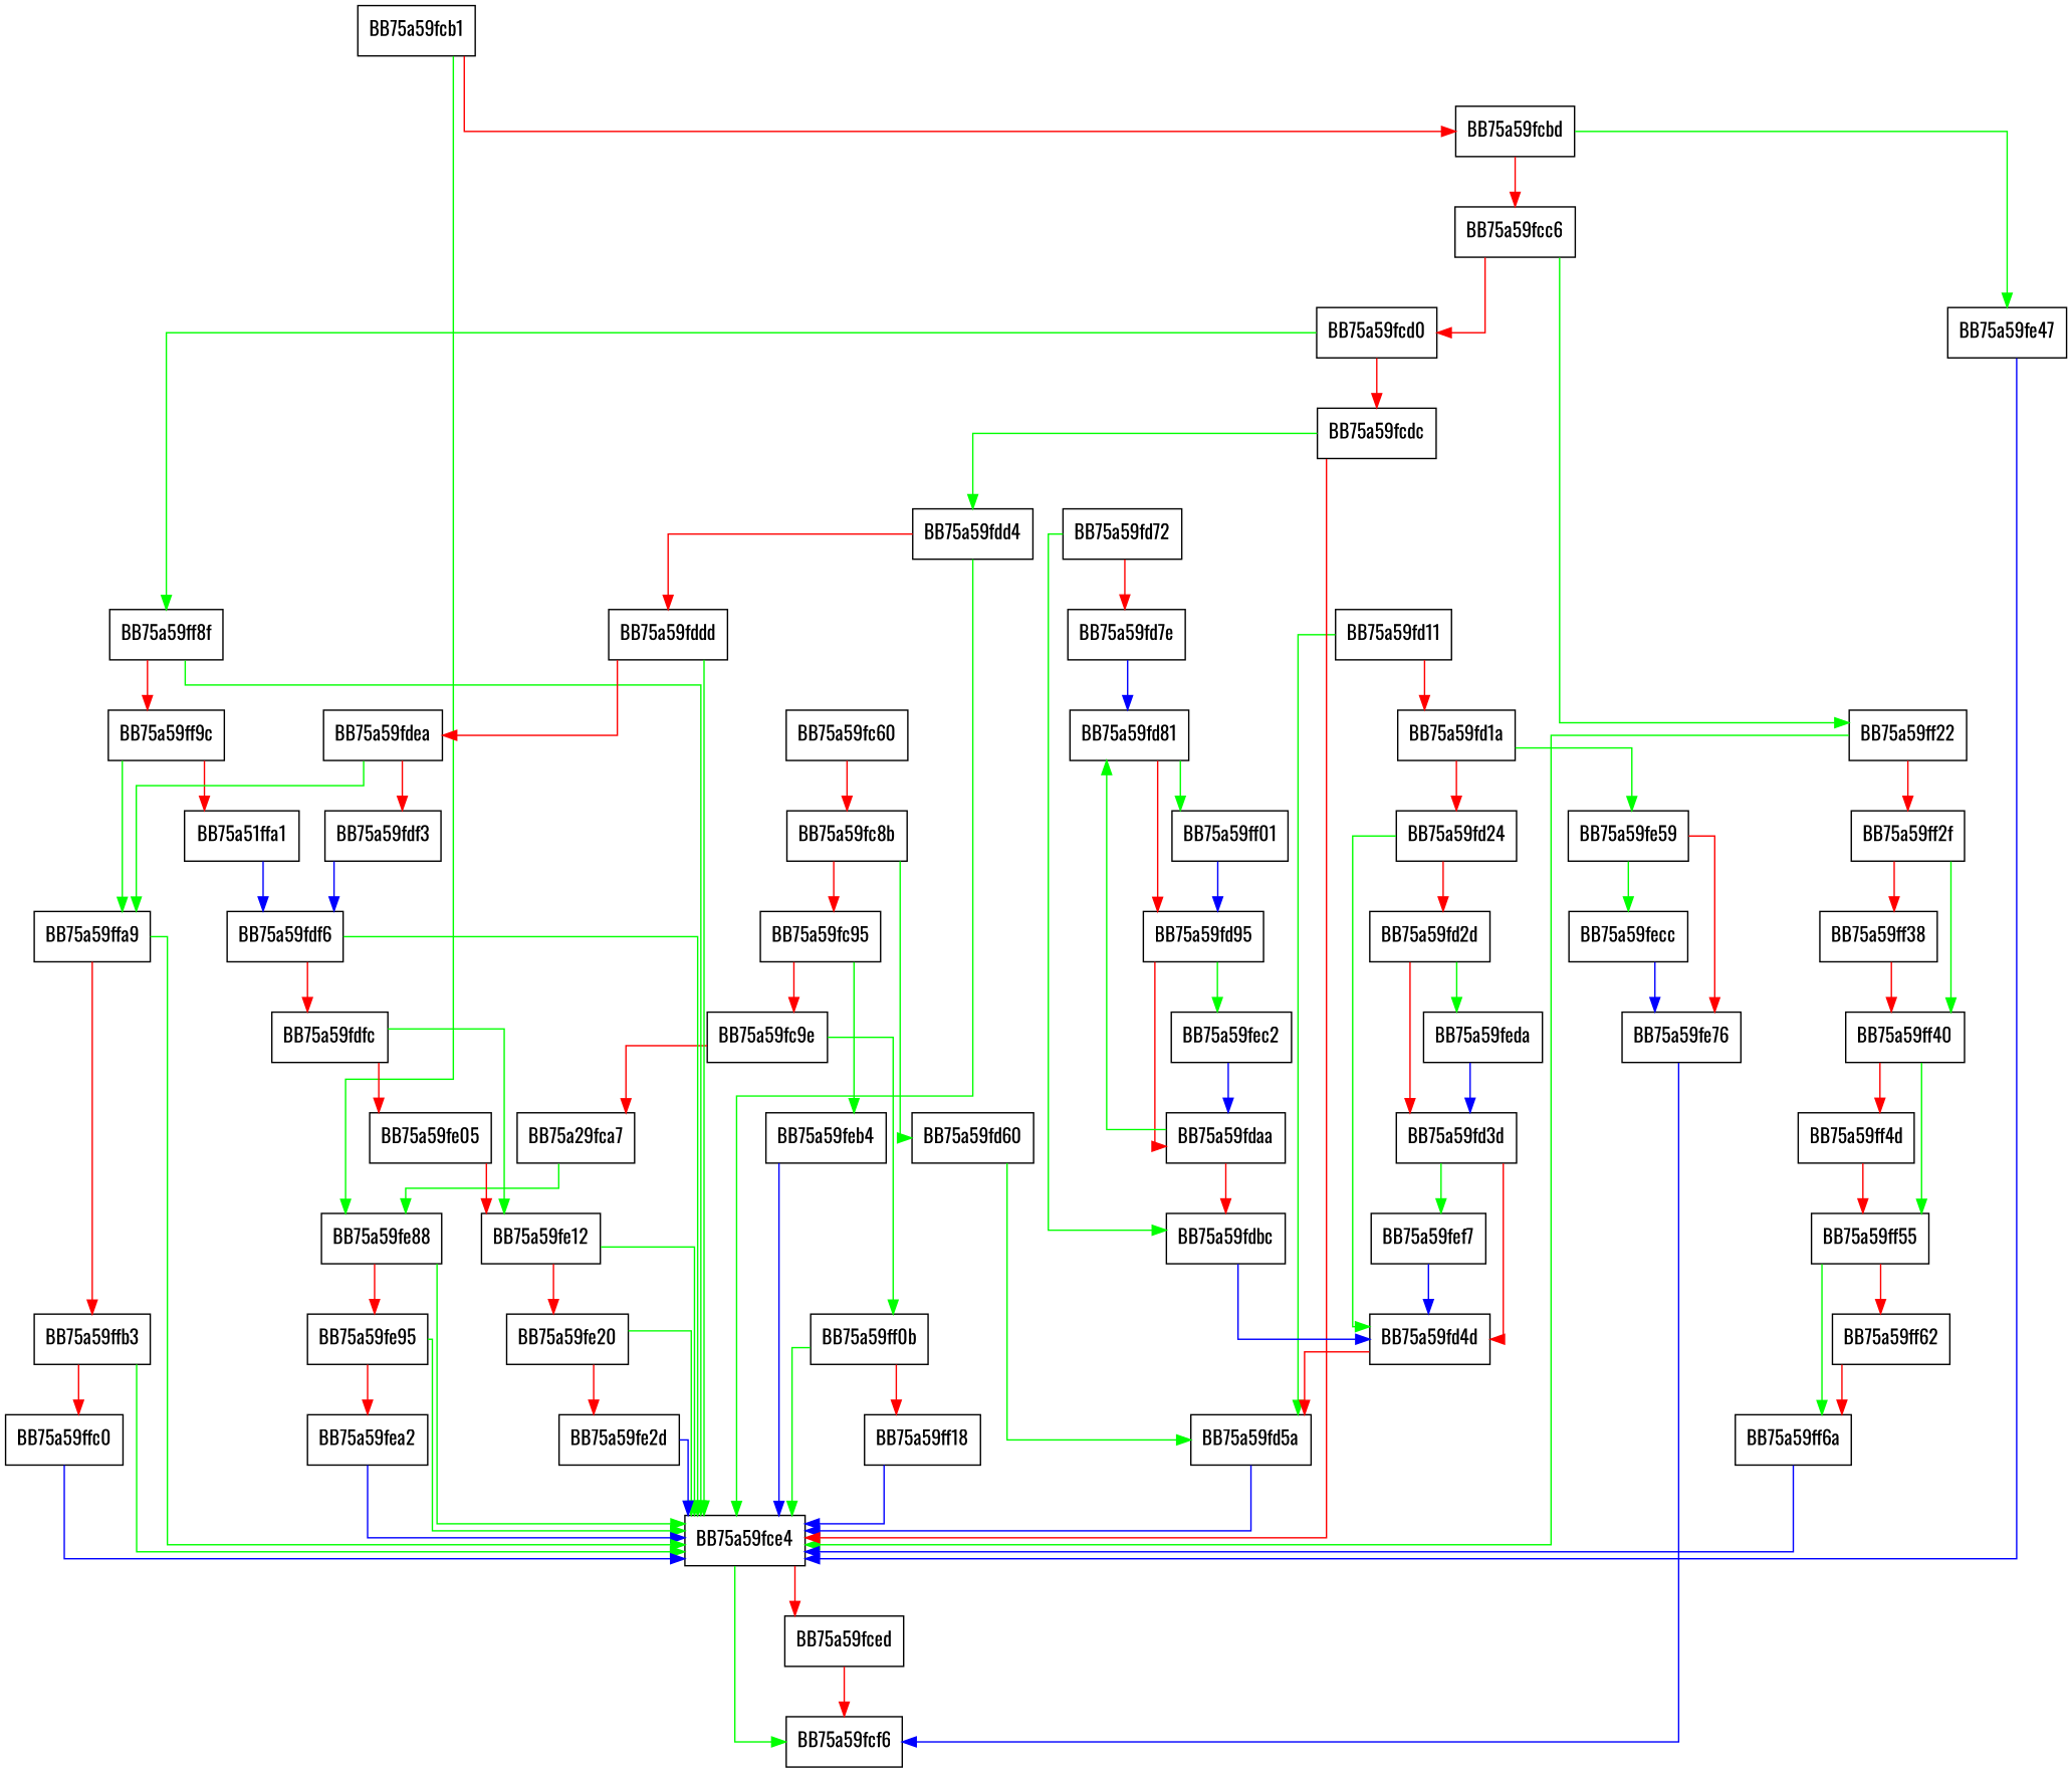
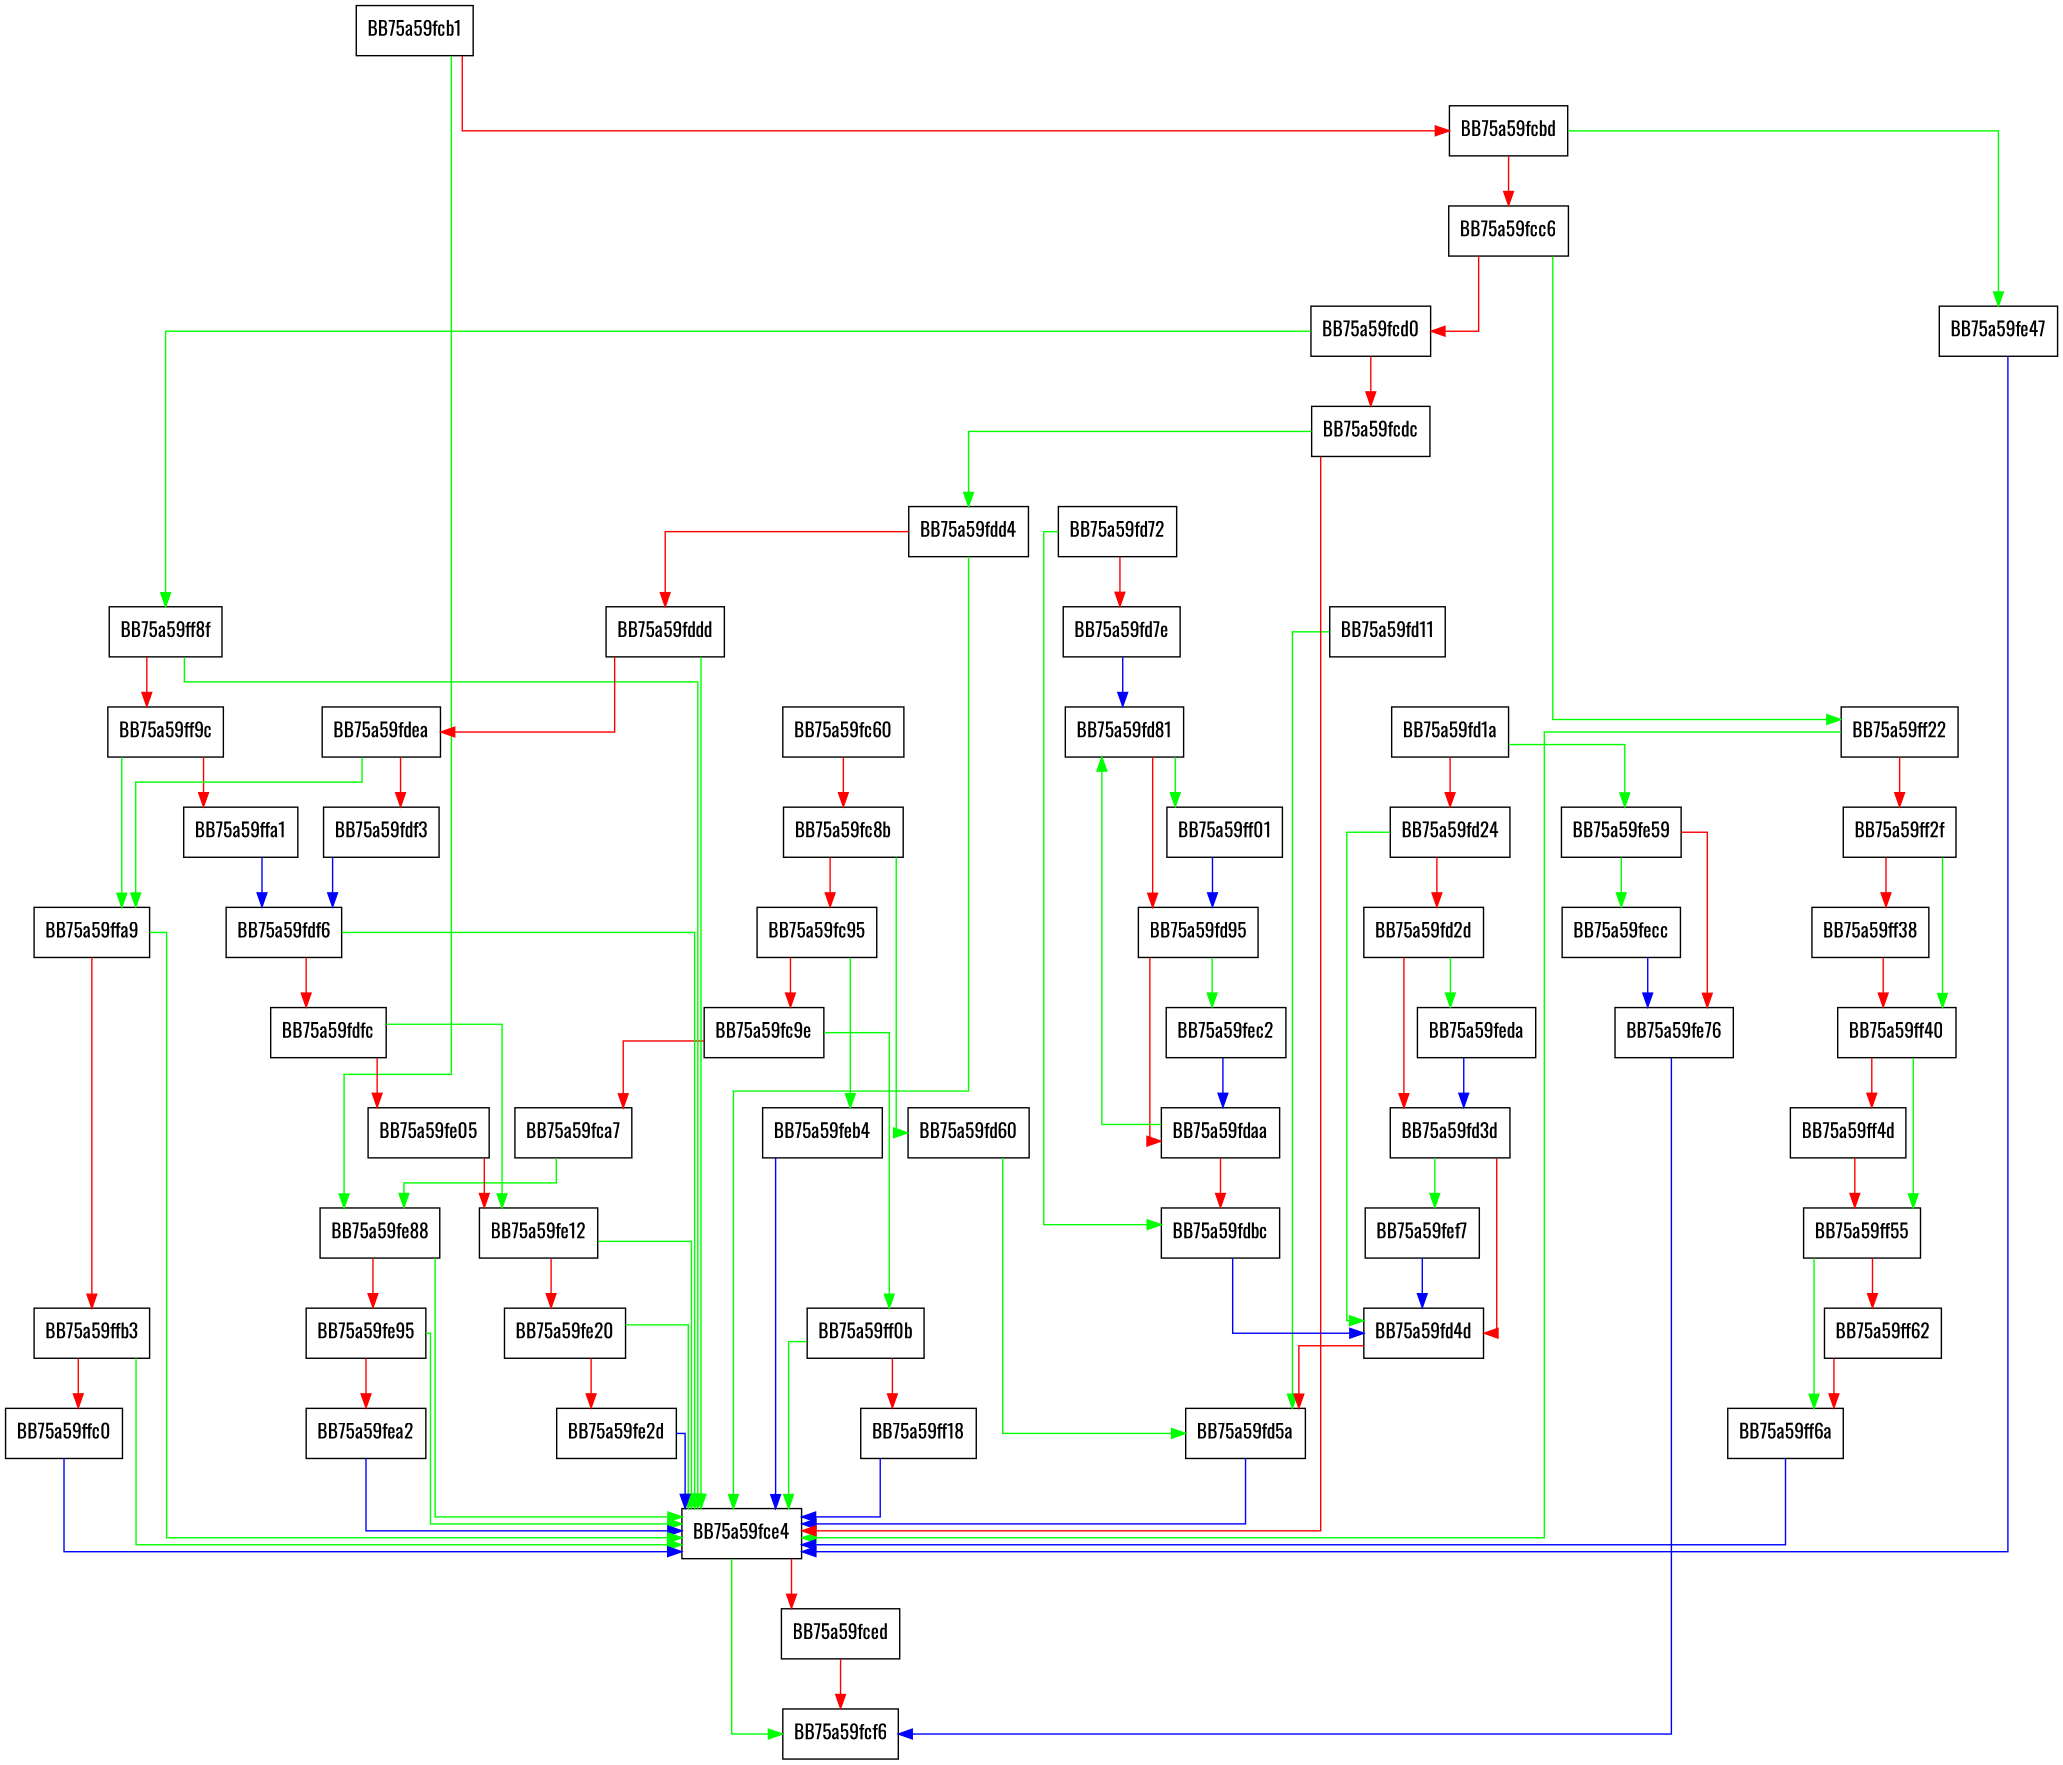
  digraph {
    fontname=Oswald
    splines=ortho
    node [fontname=Oswald shape=box]
    edge [color=red fontname=Oswald]
    BB75a59fc60
    BB75a59fc8b
    BB75a59fd11
    BB75a59fd5a
    BB75a59fd1a
    BB75a59fd60
    BB75a59fc95
    BB75a59fce4
    BB75a59fe59
    BB75a59fd24
    BB75a59feb4
    BB75a59fc9e
    BB75a59ff0b
-   BB75a59fca7 [label=BB75a29fca7]
+   BB75a59fca7
    BB75a59fcf6
    BB75a59fced
    BB75a59ff18
    BB75a59fe88
    BB75a59fe95
    BB75a59fcb1
    BB75a59fcbd
    BB75a59fea2
    BB75a59fe47
    BB75a59fcc6
    BB75a59ff22
    BB75a59fcd0
    BB75a59ff2f
    BB75a59ff8f
    BB75a59fcdc
    BB75a59ff40
    BB75a59ff38
    BB75a59ff9c
    BB75a59fdd4
    BB75a59ffa9
-   BB75a59ffa1 [label=BB75a51ffa1]
+   BB75a59ffa1
    BB75a59fddd
    BB75a59fdea
    BB75a59fecc
    BB75a59fe76
    BB75a59fd4d
    BB75a59fd2d
    BB75a59feda
    BB75a59fd3d
    BB75a59fef7
    BB75a59fd72
    BB75a59fdbc
    BB75a59fd7e
    BB75a59fd81
    BB75a59ff01
    BB75a59fd95
    BB75a59fec2
    BB75a59fdaa
    BB75a59fdf3
    BB75a59ffb3
    BB75a59fdf6
    BB75a59ffc0
    BB75a59fdfc
    BB75a59fe12
    BB75a59fe05
    BB75a59fe20
    BB75a59fe2d
    BB75a59ff55
    BB75a59ff4d
    BB75a59ff6a
    BB75a59ff62
    BB75a59fc60 -> BB75a59fc8b
    BB75a59fc8b -> BB75a59fd60 [color=green]
    BB75a59fc8b -> BB75a59fc95
    BB75a59fd11 -> BB75a59fd5a [color=green]
-   BB75a59fd11 -> BB75a59fd1a
    BB75a59fd5a -> BB75a59fce4 [color=blue]
    BB75a59fd1a -> BB75a59fe59 [color=green]
    BB75a59fd1a -> BB75a59fd24
    BB75a59fd60 -> BB75a59fd5a [color=green]
    BB75a59fc95 -> BB75a59feb4 [color=green]
    BB75a59fc95 -> BB75a59fc9e
    BB75a59fce4 -> BB75a59fcf6 [color=green]
    BB75a59fce4 -> BB75a59fced
    BB75a59fe59 -> BB75a59fecc [color=green]
    BB75a59fe59 -> BB75a59fe76
    BB75a59fd24 -> BB75a59fd4d [color=green]
    BB75a59fd24 -> BB75a59fd2d
    BB75a59feb4 -> BB75a59fce4 [color=blue]
    BB75a59fc9e -> BB75a59ff0b [color=green]
    BB75a59fc9e -> BB75a59fca7
    BB75a59ff0b -> BB75a59fce4 [color=green]
    BB75a59ff0b -> BB75a59ff18
    BB75a59fca7 -> BB75a59fe88 [color=green]
    BB75a59fced -> BB75a59fcf6
    BB75a59ff18 -> BB75a59fce4 [color=blue]
    BB75a59fe88 -> BB75a59fce4 [color=green]
    BB75a59fe88 -> BB75a59fe95
    BB75a59fe95 -> BB75a59fce4 [color=green]
    BB75a59fe95 -> BB75a59fea2
    BB75a59fcb1 -> BB75a59fe88 [color=green]
    BB75a59fcb1 -> BB75a59fcbd
    BB75a59fcbd -> BB75a59fe47 [color=green]
    BB75a59fcbd -> BB75a59fcc6
    BB75a59fea2 -> BB75a59fce4 [color=blue]
    BB75a59fe47 -> BB75a59fce4 [color=blue]
    BB75a59fcc6 -> BB75a59ff22 [color=green]
    BB75a59fcc6 -> BB75a59fcd0
    BB75a59ff22 -> BB75a59fce4 [color=green]
    BB75a59ff22 -> BB75a59ff2f
    BB75a59fcd0 -> BB75a59ff8f [color=green]
    BB75a59fcd0 -> BB75a59fcdc
    BB75a59ff2f -> BB75a59ff40 [color=green]
    BB75a59ff2f -> BB75a59ff38
    BB75a59ff8f -> BB75a59fce4 [color=green]
    BB75a59ff8f -> BB75a59ff9c
    BB75a59fcdc -> BB75a59fce4
    BB75a59fcdc -> BB75a59fdd4 [color=green]
    BB75a59ff40 -> BB75a59ff55 [color=green]
    BB75a59ff40 -> BB75a59ff4d
    BB75a59ff38 -> BB75a59ff40
    BB75a59ff9c -> BB75a59ffa9 [color=green]
    BB75a59ff9c -> BB75a59ffa1
    BB75a59fdd4 -> BB75a59fce4 [color=green]
    BB75a59fdd4 -> BB75a59fddd
    BB75a59ffa9 -> BB75a59fce4 [color=green]
    BB75a59ffa9 -> BB75a59ffb3
    BB75a59ffa1 -> BB75a59fdf6 [color=blue]
    BB75a59fddd -> BB75a59fce4 [color=green]
    BB75a59fddd -> BB75a59fdea
    BB75a59fdea -> BB75a59ffa9 [color=green]
    BB75a59fdea -> BB75a59fdf3
    BB75a59fecc -> BB75a59fe76 [color=blue]
    BB75a59fe76 -> BB75a59fcf6 [color=blue]
    BB75a59fd4d -> BB75a59fd5a
    BB75a59fd2d -> BB75a59feda [color=green]
    BB75a59fd2d -> BB75a59fd3d
    BB75a59feda -> BB75a59fd3d [color=blue]
    BB75a59fd3d -> BB75a59fd4d
    BB75a59fd3d -> BB75a59fef7 [color=green]
    BB75a59fef7 -> BB75a59fd4d [color=blue]
    BB75a59fd72 -> BB75a59fdbc [color=green]
    BB75a59fd72 -> BB75a59fd7e
    BB75a59fdbc -> BB75a59fd4d [color=blue]
    BB75a59fd7e -> BB75a59fd81 [color=blue]
    BB75a59fd81 -> BB75a59ff01 [color=green]
    BB75a59fd81 -> BB75a59fd95
    BB75a59ff01 -> BB75a59fd95 [color=blue]
    BB75a59fd95 -> BB75a59fec2 [color=green]
    BB75a59fd95 -> BB75a59fdaa
    BB75a59fec2 -> BB75a59fdaa [color=blue]
    BB75a59fdaa -> BB75a59fdbc
    BB75a59fdaa -> BB75a59fd81 [color=green]
    BB75a59fdf3 -> BB75a59fdf6 [color=blue]
    BB75a59ffb3 -> BB75a59fce4 [color=green]
    BB75a59ffb3 -> BB75a59ffc0
    BB75a59fdf6 -> BB75a59fce4 [color=green]
    BB75a59fdf6 -> BB75a59fdfc
    BB75a59ffc0 -> BB75a59fce4 [color=blue]
    BB75a59fdfc -> BB75a59fe12 [color=green]
    BB75a59fdfc -> BB75a59fe05
    BB75a59fe12 -> BB75a59fce4 [color=green]
    BB75a59fe12 -> BB75a59fe20
    BB75a59fe05 -> BB75a59fe12
    BB75a59fe20 -> BB75a59fce4 [color=green]
    BB75a59fe20 -> BB75a59fe2d
    BB75a59fe2d -> BB75a59fce4 [color=blue]
    BB75a59ff55 -> BB75a59ff6a [color=green]
    BB75a59ff55 -> BB75a59ff62
    BB75a59ff4d -> BB75a59ff55
    BB75a59ff6a -> BB75a59fce4 [color=blue]
    BB75a59ff62 -> BB75a59ff6a
  }
